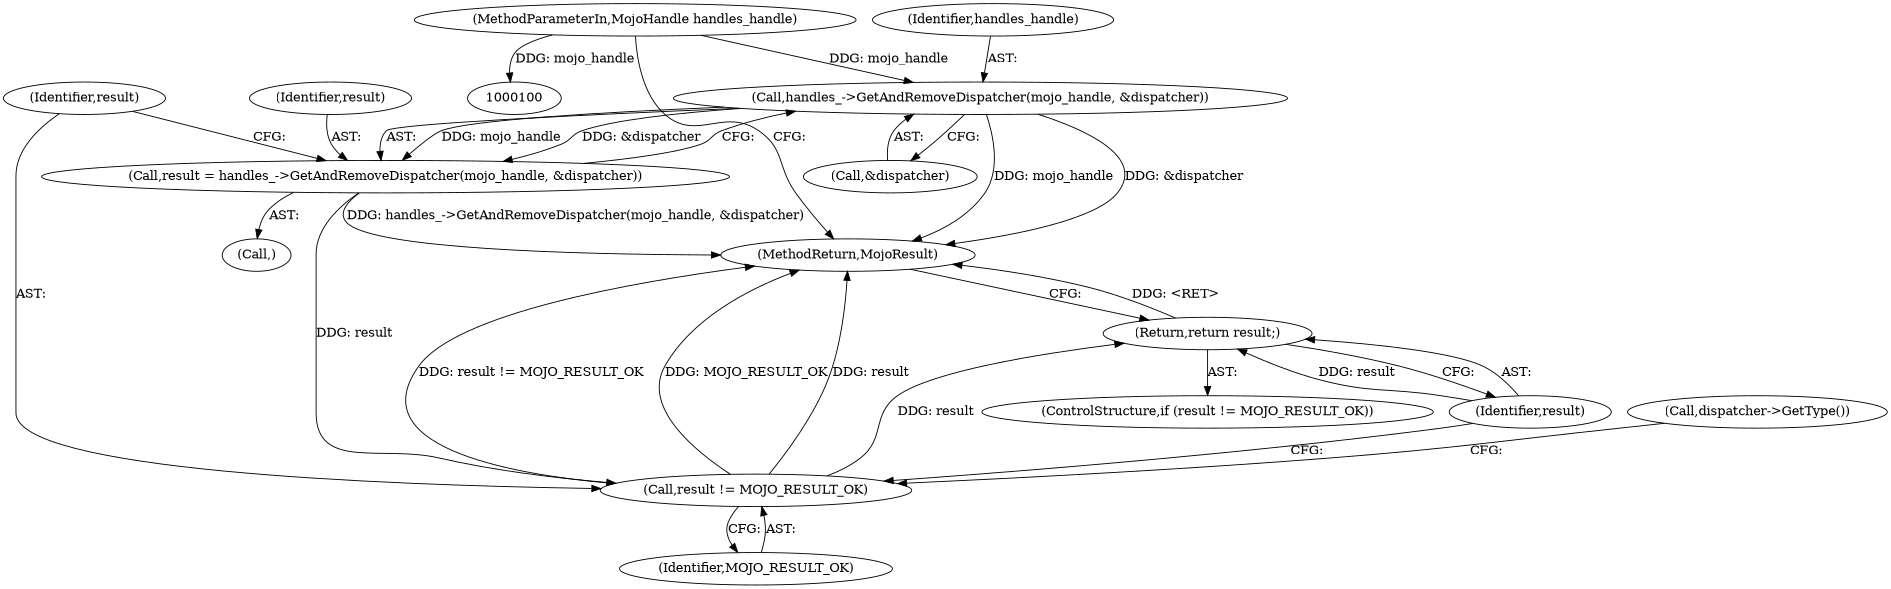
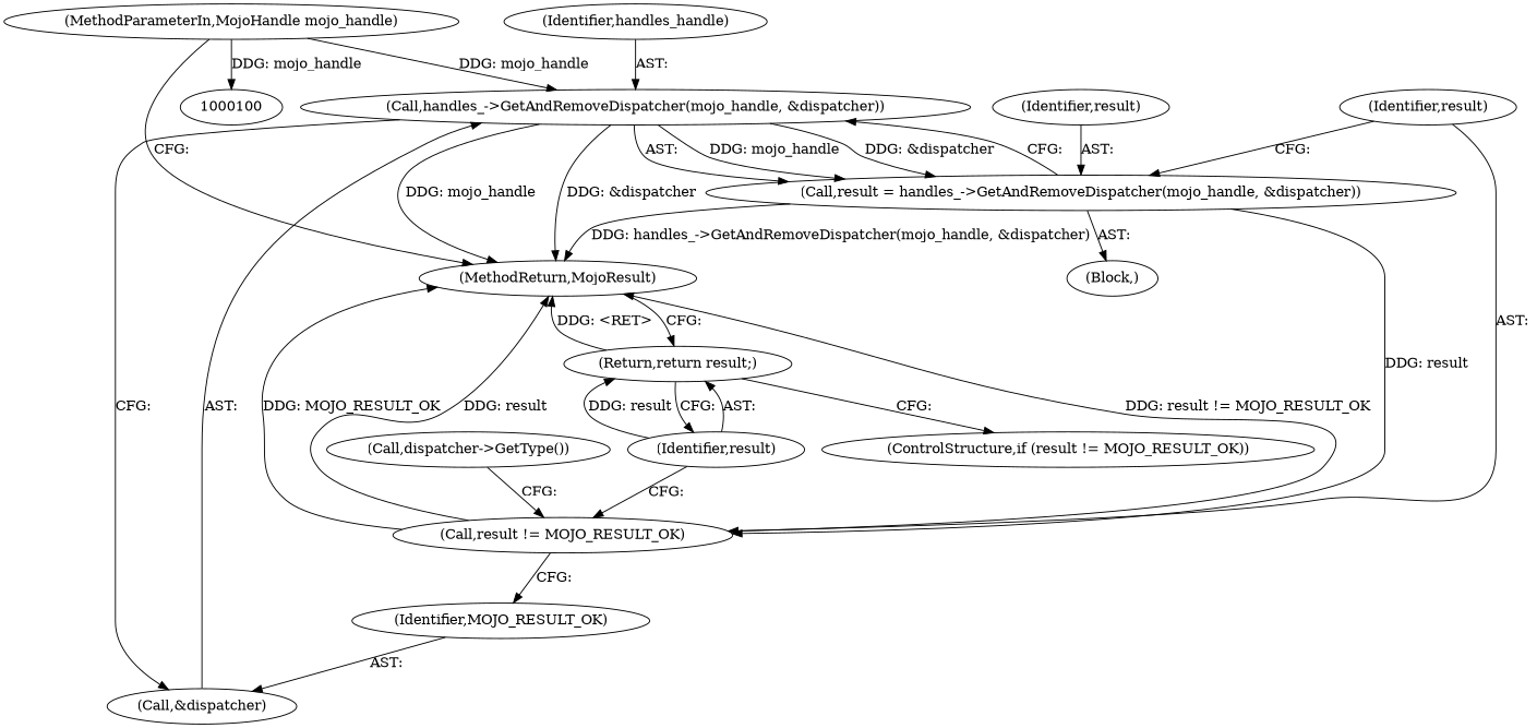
  digraph {
    fontname="DejaVu Serif"
    node [fontname="DejaVu Serif"]
    edge [fontname="DejaVu Serif"]
    n1 [label="(Call,handles_->GetAndRemoveDispatcher(mojo_handle, &dispatcher))"]
    n2 [label="(Call,result = handles_->GetAndRemoveDispatcher(mojo_handle, &dispatcher))"]
    n3 [label="(Call,&dispatcher)"]
    n4 [label="(MethodReturn,MojoResult)"]
    n5 [label="(Call,result != MOJO_RESULT_OK)"]
-   n6 [label="(Call,)"]
+   n6 [label="(Block,)"]
    n7 [label="(Return,return result;)"]
-   n8 [label="(MethodParameterIn,MojoHandle handles_handle)"]
+   n8 [label="(MethodParameterIn,MojoHandle mojo_handle)"]
    1000100
    n10 [label="(Identifier,MOJO_RESULT_OK)"]
    n11 [label="(ControlStructure,if (result != MOJO_RESULT_OK))"]
    n12 [label="(Identifier,result)"]
    n13 [label="(Identifier,result)"]
    n14 [label="(Identifier,result)"]
    n15 [label="(Call,dispatcher->GetType())"]
    n16 [label="(Identifier,handles_handle)"]
    n1 -> n2 [label="AST: "]
    n1 -> n2 [label="DDG: mojo_handle"]
    n1 -> n2 [label="DDG: &dispatcher"]
    n1 -> n3 [label="CFG: "]
    n1 -> n4 [label="DDG: mojo_handle"]
    n1 -> n4 [label="DDG: &dispatcher"]
    n2 -> n1 [label="CFG: "]
    n2 -> n4 [label="DDG: handles_->GetAndRemoveDispatcher(mojo_handle, &dispatcher)"]
    n2 -> n5 [label="DDG: result"]
    n2 -> n6 [label="AST: "]
    n3 -> n1 [label="AST: "]
    n4 -> n7 [label="CFG: "]
    n5 -> n4 [label="DDG: result != MOJO_RESULT_OK"]
    n5 -> n4 [label="DDG: MOJO_RESULT_OK"]
    n5 -> n4 [label="DDG: result"]
-   n5 -> n7 [label="DDG: result"]
    n5 -> n10 [label="CFG: "]
    n7 -> n4 [label="DDG: <RET>"]
-   n7 -> n11 [label="AST: "]
+   n7 -> n11 [label="CFG: "]
    n7 -> n12 [label="CFG: "]
    n8 -> n1 [label="DDG: mojo_handle"]
    n8 -> n4 [label="CFG: "]
    n8 -> 1000100 [label="DDG: mojo_handle"]
-   n10 -> n5 [label="AST: "]
+   n10 -> n3 [label="AST: "]
    n12 -> n5 [label="CFG: "]
    n12 -> n7 [label="AST: "]
    n12 -> n7 [label="DDG: result"]
    n13 -> n2 [label="CFG: "]
    n13 -> n5 [label="AST: "]
    n14 -> n2 [label="AST: "]
    n15 -> n5 [label="CFG: "]
    n16 -> n1 [label="AST: "]
  }
